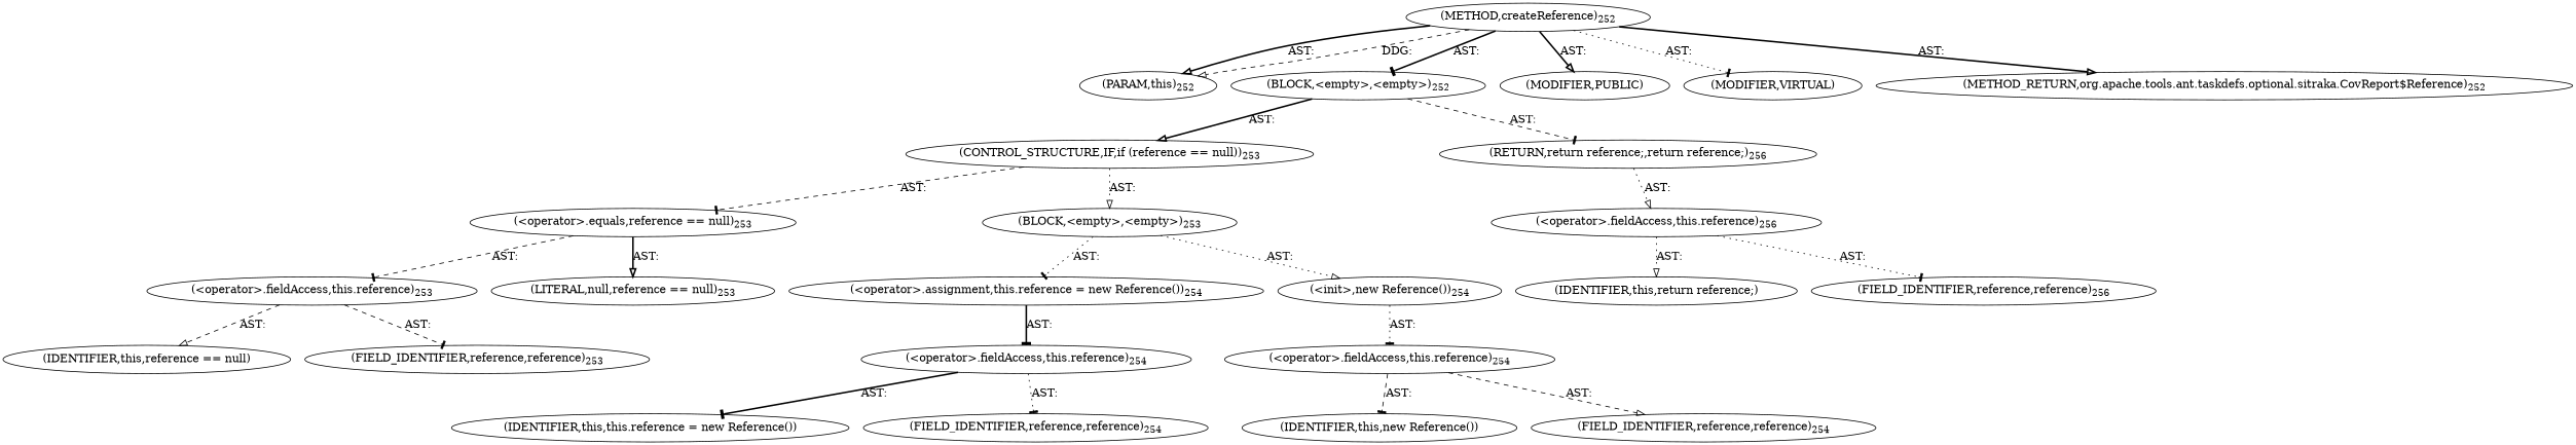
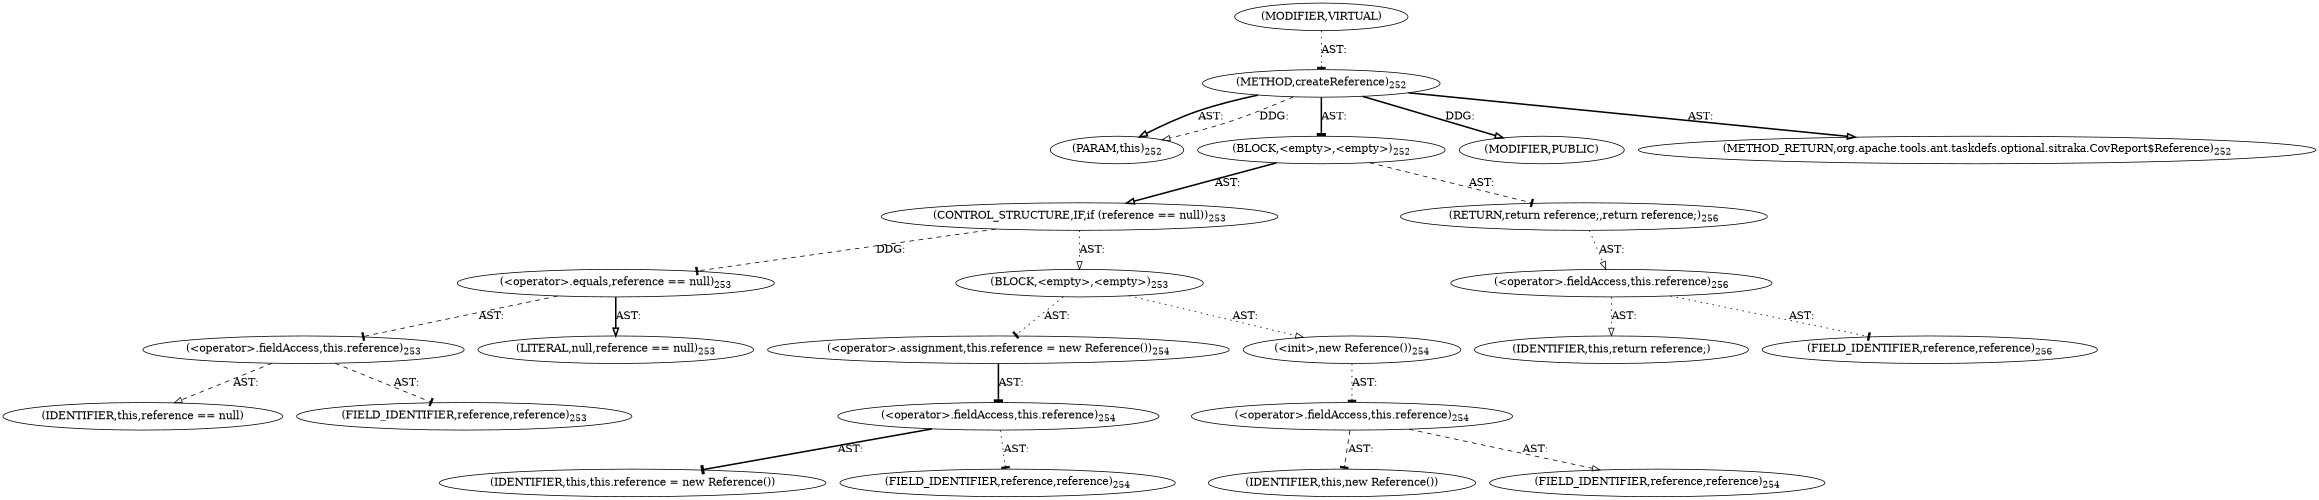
  digraph {
    edge [arrowhead=tee style=dotted]
    n1 [label=<(METHOD,createReference)<SUB>252</SUB>>]
    n2 [label=<(PARAM,this)<SUB>252</SUB>>]
    n3 [label=<(BLOCK,&lt;empty&gt;,&lt;empty&gt;)<SUB>252</SUB>>]
    n4 [label=<(MODIFIER,PUBLIC)>]
    n5 [label=<(MODIFIER,VIRTUAL)>]
    n6 [label=<(METHOD_RETURN,org.apache.tools.ant.taskdefs.optional.sitraka.CovReport$Reference)<SUB>252</SUB>>]
    n7 [label=<(CONTROL_STRUCTURE,IF,if (reference == null))<SUB>253</SUB>>]
    n8 [label=<(RETURN,return reference;,return reference;)<SUB>256</SUB>>]
    n9 [label=<(&lt;operator&gt;.equals,reference == null)<SUB>253</SUB>>]
    n10 [label=<(BLOCK,&lt;empty&gt;,&lt;empty&gt;)<SUB>253</SUB>>]
    n11 [label=<(&lt;operator&gt;.fieldAccess,this.reference)<SUB>256</SUB>>]
    n12 [label=<(&lt;operator&gt;.fieldAccess,this.reference)<SUB>253</SUB>>]
    n13 [label=<(LITERAL,null,reference == null)<SUB>253</SUB>>]
    n14 [label=<(&lt;operator&gt;.assignment,this.reference = new Reference())<SUB>254</SUB>>]
    n15 [label=<(&lt;init&gt;,new Reference())<SUB>254</SUB>>]
    n16 [label=<(IDENTIFIER,this,reference == null)>]
    n17 [label=<(FIELD_IDENTIFIER,reference,reference)<SUB>253</SUB>>]
    n18 [label=<(&lt;operator&gt;.fieldAccess,this.reference)<SUB>254</SUB>>]
    n19 [label=<(&lt;operator&gt;.fieldAccess,this.reference)<SUB>254</SUB>>]
    n20 [label=<(IDENTIFIER,this,this.reference = new Reference())>]
    n21 [label=<(FIELD_IDENTIFIER,reference,reference)<SUB>254</SUB>>]
    n22 [label=<(IDENTIFIER,this,new Reference())>]
    n23 [label=<(FIELD_IDENTIFIER,reference,reference)<SUB>254</SUB>>]
    n24 [label=<(IDENTIFIER,this,return reference;)>]
    n25 [label=<(FIELD_IDENTIFIER,reference,reference)<SUB>256</SUB>>]
    n1 -> n2 [arrowhead=onormal label="AST: " style=bold]
    n1 -> n2 [arrowhead=onormal label="DDG: " style=dashed]
    n1 -> n3 [label="AST: " style=bold]
-   n1 -> n4 [arrowhead=onormal label="AST: " style=bold]
-   n1 -> n5 [label="AST: "]
+   n1 -> n4 [arrowhead=onormal label="DDG: " style=bold]
+   n5 -> n1 [label="AST: "]
    n1 -> n6 [arrowhead=onormal label="AST: " style=bold]
    n3 -> n7 [arrowhead=onormal label="AST: " style=bold]
    n3 -> n8 [label="AST: " style=dashed]
-   n7 -> n9 [label="AST: " style=dashed]
+   n7 -> n9 [label="DDG: " style=dashed]
    n7 -> n10 [arrowhead=onormal label="AST: "]
    n8 -> n11 [arrowhead=onormal label="AST: "]
    n9 -> n12 [label="AST: " style=dashed]
    n9 -> n13 [arrowhead=onormal label="AST: " style=bold]
    n10 -> n14 [label="AST: "]
    n10 -> n15 [arrowhead=onormal label="AST: "]
    n11 -> n24 [arrowhead=onormal label="AST: "]
    n11 -> n25 [label="AST: "]
    n12 -> n16 [arrowhead=onormal label="AST: " style=dashed]
    n12 -> n17 [label="AST: " style=dashed]
    n14 -> n18 [label="AST: " style=bold]
    n15 -> n19 [label="AST: "]
    n18 -> n20 [label="AST: " style=bold]
    n18 -> n21 [label="AST: "]
    n19 -> n22 [label="AST: " style=dashed]
    n19 -> n23 [arrowhead=onormal label="AST: " style=dashed]
  }
